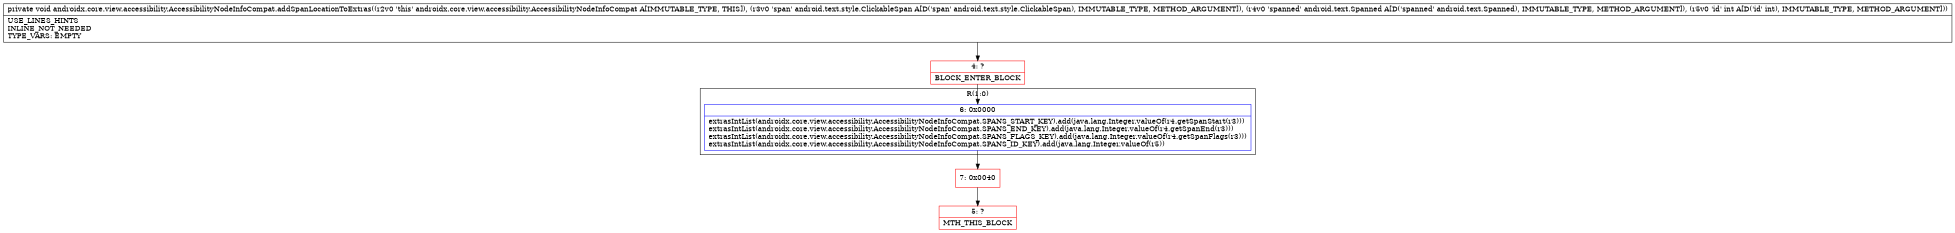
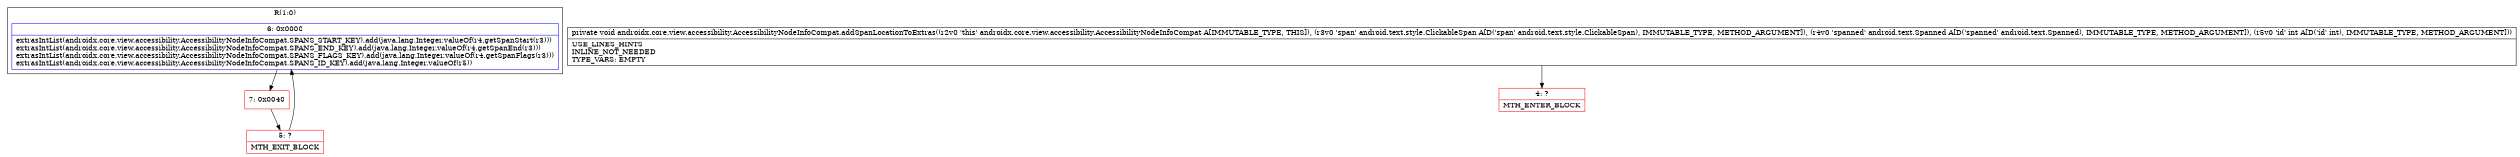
  digraph {
    node [color=red shape=record]
    n1 [color=blue label="{6\:\ 0x0000|extrasIntList(androidx.core.view.accessibility.AccessibilityNodeInfoCompat.SPANS_START_KEY).add(java.lang.Integer.valueOf(r4.getSpanStart(r3)))\lextrasIntList(androidx.core.view.accessibility.AccessibilityNodeInfoCompat.SPANS_END_KEY).add(java.lang.Integer.valueOf(r4.getSpanEnd(r3)))\lextrasIntList(androidx.core.view.accessibility.AccessibilityNodeInfoCompat.SPANS_FLAGS_KEY).add(java.lang.Integer.valueOf(r4.getSpanFlags(r3)))\lextrasIntList(androidx.core.view.accessibility.AccessibilityNodeInfoCompat.SPANS_ID_KEY).add(java.lang.Integer.valueOf(r5))\l}"]
    n2 [label="{7\:\ 0x0040}"]
-   n3 [label="{5\:\ ?|MTH_THIS_BLOCK\l}"]
-   n4 [label="{4\:\ ?|BLOCK_ENTER_BLOCK\l}"]
+   n3 [label="{5\:\ ?|MTH_EXIT_BLOCK\l}"]
+   n4 [label="{4\:\ ?|MTH_ENTER_BLOCK\l}"]
    n5 [label="{private void androidx.core.view.accessibility.AccessibilityNodeInfoCompat.addSpanLocationToExtras((r2v0 'this' androidx.core.view.accessibility.AccessibilityNodeInfoCompat A[IMMUTABLE_TYPE, THIS]), (r3v0 'span' android.text.style.ClickableSpan A[D('span' android.text.style.ClickableSpan), IMMUTABLE_TYPE, METHOD_ARGUMENT]), (r4v0 'spanned' android.text.Spanned A[D('spanned' android.text.Spanned), IMMUTABLE_TYPE, METHOD_ARGUMENT]), (r5v0 'id' int A[D('id' int), IMMUTABLE_TYPE, METHOD_ARGUMENT]))  | USE_LINES_HINTS\lINLINE_NOT_NEEDED\lTYPE_VARS: EMPTY\l}" color=""]
    subgraph cluster_1 {
      label="R(1:0)"
      n1
    }
    n1 -> n2
    n2 -> n3
-   n4 -> n1
+   n3 -> n1
    n5 -> n4
  }
